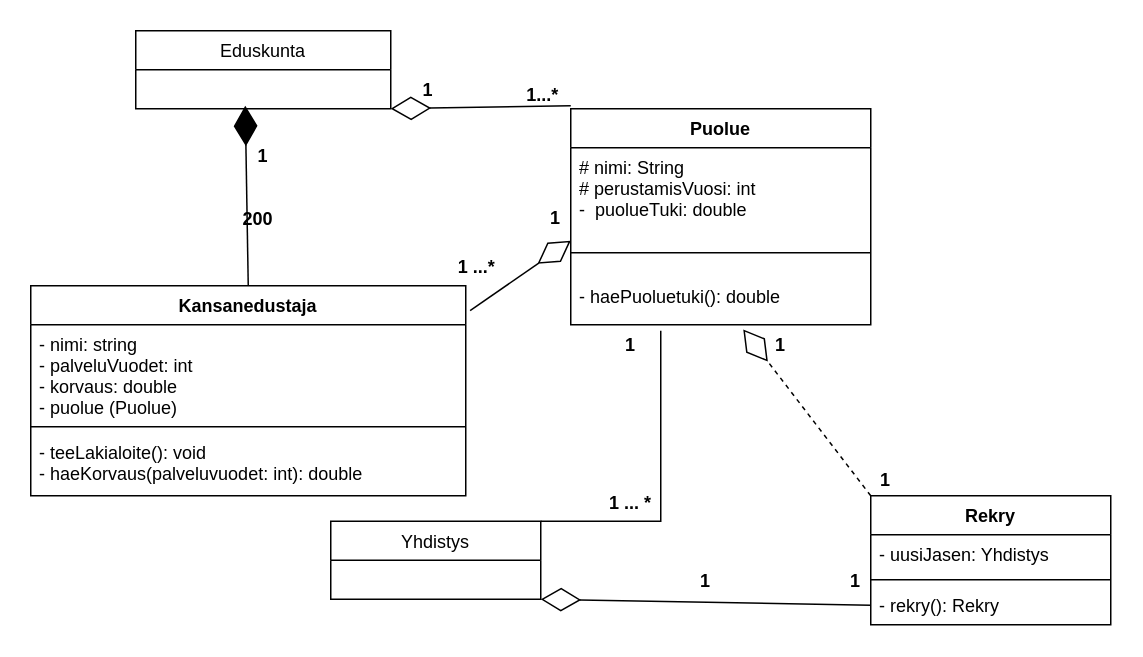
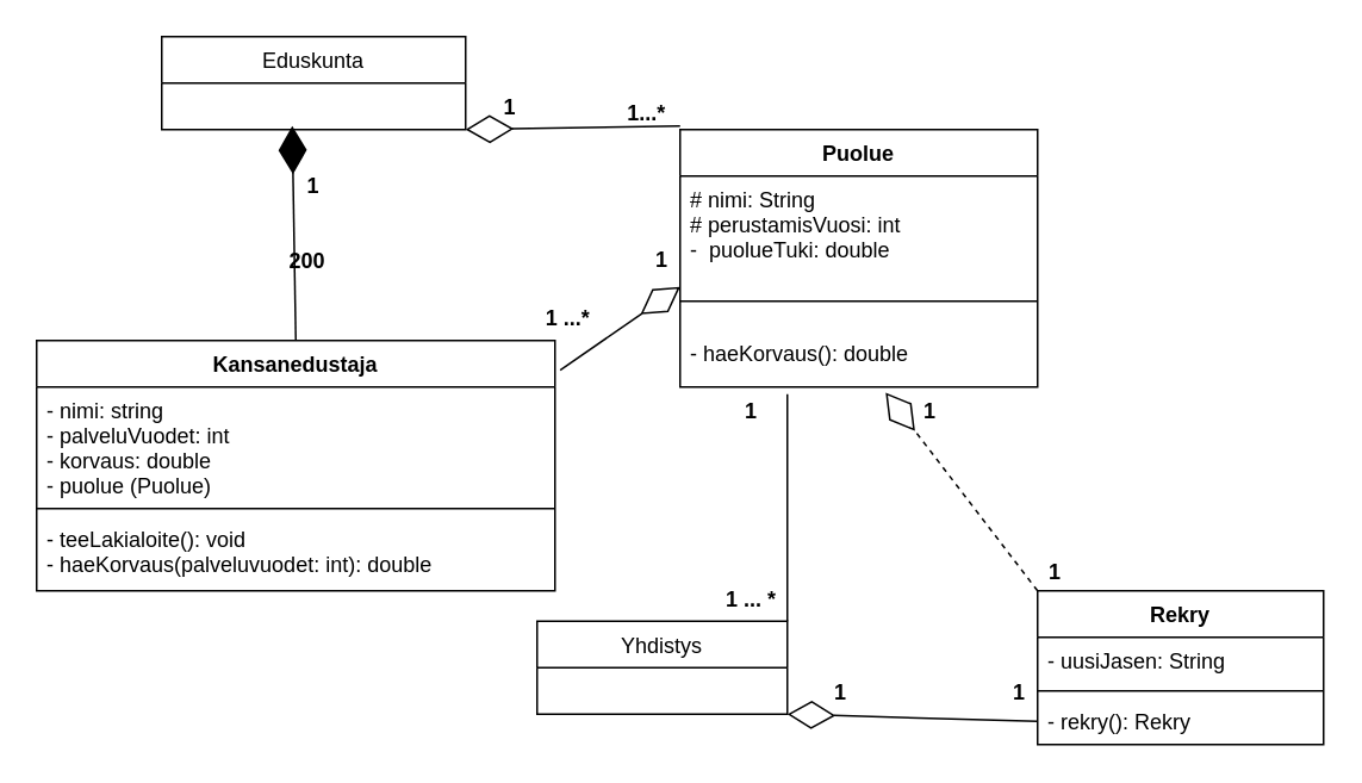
  <mxCell id="0" />
  <mxCell id="1" parent="0" />
  <mxCell id="2" value="Eduskunta" style="swimlane;fontStyle=0;childLayout=stackLayout;horizontal=1;startSize=26;fillColor=none;horizontalStack=0;resizeParent=1;resizeParentMax=0;resizeLast=0;collapsible=1;marginBottom=0;" vertex="1" parent="1"><mxGeometry x="90" y="20" width="170" height="52" as="geometry" /></mxCell>
- <mxCell id="3" value="Yhdistys" style="swimlane;fontStyle=0;childLayout=stackLayout;horizontal=1;startSize=26;fillColor=none;horizontalStack=0;resizeParent=1;resizeParentMax=0;resizeLast=0;collapsible=1;marginBottom=0;" vertex="1" parent="1"><mxGeometry x="220" y="347" width="140" height="52" as="geometry" /></mxCell>
+ <mxCell id="3" value="Yhdistys" style="swimlane;fontStyle=0;childLayout=stackLayout;horizontal=1;startSize=26;fillColor=none;horizontalStack=0;resizeParent=1;resizeParentMax=0;resizeLast=0;collapsible=1;marginBottom=0;" vertex="1" parent="1"><mxGeometry x="300" y="347" width="140" height="52" as="geometry" /></mxCell>
  <mxCell id="4" value="Kansanedustaja" style="swimlane;fontStyle=1;align=center;verticalAlign=top;childLayout=stackLayout;horizontal=1;startSize=26;horizontalStack=0;resizeParent=1;resizeParentMax=0;resizeLast=0;collapsible=1;marginBottom=0;" vertex="1" parent="1"><mxGeometry x="20" y="190" width="290" height="140" as="geometry"><mxRectangle x="130" y="240" width="130" height="30" as="alternateBounds" /></mxGeometry></mxCell>
  <mxCell id="5" value="- nimi: string&#10;- palveluVuodet: int&#10;- korvaus: double&#10;- puolue (Puolue)" style="text;strokeColor=none;fillColor=none;align=left;verticalAlign=top;spacingLeft=4;spacingRight=4;overflow=hidden;rotatable=0;points=[[0,0.5],[1,0.5]];portConstraint=eastwest;" vertex="1" parent="4"><mxGeometry y="26" width="290" height="64" as="geometry" /></mxCell>
  <mxCell id="6" value="" style="line;strokeWidth=1;fillColor=none;align=left;verticalAlign=middle;spacingTop=-1;spacingLeft=3;spacingRight=3;rotatable=0;labelPosition=right;points=[];portConstraint=eastwest;strokeColor=inherit;" vertex="1" parent="4"><mxGeometry y="90" width="290" height="8" as="geometry" /></mxCell>
  <mxCell id="7" value="- teeLakialoite(): void&#10;- haeKorvaus(palveluvuodet: int): double" style="text;strokeColor=none;fillColor=none;align=left;verticalAlign=top;spacingLeft=4;spacingRight=4;overflow=hidden;rotatable=0;points=[[0,0.5],[1,0.5]];portConstraint=eastwest;" vertex="1" parent="4"><mxGeometry y="98" width="290" height="42" as="geometry" /></mxCell>
  <mxCell id="8" value="Puolue" style="swimlane;fontStyle=1;align=center;verticalAlign=top;childLayout=stackLayout;horizontal=1;startSize=26;horizontalStack=0;resizeParent=1;resizeParentMax=0;resizeLast=0;collapsible=1;marginBottom=0;" vertex="1" parent="1"><mxGeometry x="380" y="72" width="200" height="144" as="geometry" /></mxCell>
  <mxCell id="9" value="# nimi: String &#10;# perustamisVuosi: int&#10;-  puolueTuki: double" style="text;strokeColor=none;fillColor=none;align=left;verticalAlign=top;spacingLeft=4;spacingRight=4;overflow=hidden;rotatable=0;points=[[0,0.5],[1,0.5]];portConstraint=eastwest;" vertex="1" parent="8"><mxGeometry y="26" width="200" height="54" as="geometry" /></mxCell>
  <mxCell id="10" value="" style="line;strokeWidth=1;fillColor=none;align=left;verticalAlign=middle;spacingTop=-1;spacingLeft=3;spacingRight=3;rotatable=0;labelPosition=right;points=[];portConstraint=eastwest;strokeColor=inherit;" vertex="1" parent="8"><mxGeometry y="80" width="200" height="32" as="geometry" /></mxCell>
- <mxCell id="11" value="- haePuoluetuki(): double" style="text;strokeColor=none;fillColor=none;align=left;verticalAlign=top;spacingLeft=4;spacingRight=4;overflow=hidden;rotatable=0;points=[[0,0.5],[1,0.5]];portConstraint=eastwest;" vertex="1" parent="8"><mxGeometry y="112" width="200" height="32" as="geometry" /></mxCell>
+ <mxCell id="11" value="- haeKorvaus(): double" style="text;strokeColor=none;fillColor=none;align=left;verticalAlign=top;spacingLeft=4;spacingRight=4;overflow=hidden;rotatable=0;points=[[0,0.5],[1,0.5]];portConstraint=eastwest;" vertex="1" parent="8"><mxGeometry y="112" width="200" height="32" as="geometry" /></mxCell>
  <mxCell id="12" value="1" style="text;align=center;fontStyle=1;verticalAlign=middle;spacingLeft=3;spacingRight=3;strokeColor=none;rotatable=0;points=[[0,0.5],[1,0.5]];portConstraint=eastwest;" vertex="1" parent="1"><mxGeometry x="165" y="90" width="20" height="26" as="geometry" /></mxCell>
  <mxCell id="13" value=" 200" style="text;align=center;fontStyle=1;verticalAlign=middle;spacingLeft=3;spacingRight=3;strokeColor=none;rotatable=0;points=[[0,0.5],[1,0.5]];portConstraint=eastwest;" vertex="1" parent="1"><mxGeometry x="155" y="130" width="30" height="30" as="geometry" /></mxCell>
  <mxCell id="14" value="Rekry" style="swimlane;fontStyle=1;align=center;verticalAlign=top;childLayout=stackLayout;horizontal=1;startSize=26;horizontalStack=0;resizeParent=1;resizeParentMax=0;resizeLast=0;collapsible=1;marginBottom=0;" vertex="1" parent="1"><mxGeometry x="580" y="330" width="160" height="86" as="geometry" /></mxCell>
- <mxCell id="15" value="- uusiJasen: Yhdistys" style="text;strokeColor=none;fillColor=none;align=left;verticalAlign=top;spacingLeft=4;spacingRight=4;overflow=hidden;rotatable=0;points=[[0,0.5],[1,0.5]];portConstraint=eastwest;" vertex="1" parent="14"><mxGeometry y="26" width="160" height="26" as="geometry" /></mxCell>
+ <mxCell id="15" value="- uusiJasen: String" style="text;strokeColor=none;fillColor=none;align=left;verticalAlign=top;spacingLeft=4;spacingRight=4;overflow=hidden;rotatable=0;points=[[0,0.5],[1,0.5]];portConstraint=eastwest;" vertex="1" parent="14"><mxGeometry y="26" width="160" height="26" as="geometry" /></mxCell>
  <mxCell id="16" value="" style="line;strokeWidth=1;fillColor=none;align=left;verticalAlign=middle;spacingTop=-1;spacingLeft=3;spacingRight=3;rotatable=0;labelPosition=right;points=[];portConstraint=eastwest;strokeColor=inherit;" vertex="1" parent="14"><mxGeometry y="52" width="160" height="8" as="geometry" /></mxCell>
  <mxCell id="17" value="- rekry(): Rekry" style="text;strokeColor=none;fillColor=none;align=left;verticalAlign=top;spacingLeft=4;spacingRight=4;overflow=hidden;rotatable=0;points=[[0,0.5],[1,0.5]];portConstraint=eastwest;" vertex="1" parent="14"><mxGeometry y="60" width="160" height="26" as="geometry" /></mxCell>
  <mxCell id="18" value="" style="endArrow=diamondThin;endFill=1;endSize=24;html=1;rounded=0;exitX=0.5;exitY=0;exitDx=0;exitDy=0;" edge="1" parent="1" source="4"><mxGeometry width="160" relative="1" as="geometry"><mxPoint x="280" y="190" as="sourcePoint" /><mxPoint x="163" y="70" as="targetPoint" /></mxGeometry></mxCell>
  <mxCell id="19" value="" style="endArrow=diamondThin;endFill=0;endSize=24;html=1;rounded=0;entryX=1;entryY=1;entryDx=0;entryDy=0;" edge="1" parent="1" target="2"><mxGeometry width="160" relative="1" as="geometry"><mxPoint x="380" y="70" as="sourcePoint" /><mxPoint x="440" y="190" as="targetPoint" /></mxGeometry></mxCell>
  <mxCell id="20" value="1" style="text;align=center;fontStyle=1;verticalAlign=middle;spacingLeft=3;spacingRight=3;strokeColor=none;rotatable=0;points=[[0,0.5],[1,0.5]];portConstraint=eastwest;" vertex="1" parent="1"><mxGeometry x="275" y="46" width="20" height="26" as="geometry" /></mxCell>
  <mxCell id="21" value="1...*" style="text;align=center;fontStyle=1;verticalAlign=middle;spacingLeft=3;spacingRight=3;strokeColor=none;rotatable=0;points=[[0,0.5],[1,0.5]];portConstraint=eastwest;" vertex="1" parent="1"><mxGeometry x="343" y="44" width="37" height="36" as="geometry" /></mxCell>
  <mxCell id="22" value="" style="endArrow=diamondThin;endFill=0;endSize=24;html=1;rounded=0;exitX=1.01;exitY=0.119;exitDx=0;exitDy=0;exitPerimeter=0;" edge="1" parent="1" source="4"><mxGeometry width="160" relative="1" as="geometry"><mxPoint x="270" y="200" as="sourcePoint" /><mxPoint x="380" y="160" as="targetPoint" /></mxGeometry></mxCell>
  <mxCell id="23" value="1" style="text;align=center;fontStyle=1;verticalAlign=middle;spacingLeft=3;spacingRight=3;strokeColor=none;rotatable=0;points=[[0,0.5],[1,0.5]];portConstraint=eastwest;" vertex="1" parent="1"><mxGeometry x="360" y="129" width="20" height="30" as="geometry" /></mxCell>
  <mxCell id="24" value="1 ...*" style="text;align=center;fontStyle=1;verticalAlign=middle;spacingLeft=3;spacingRight=3;strokeColor=none;rotatable=0;points=[[0,0.5],[1,0.5]];portConstraint=eastwest;" vertex="1" parent="1"><mxGeometry x="300" y="164" width="35" height="26" as="geometry" /></mxCell>
  <mxCell id="25" value="" style="endArrow=none;html=1;edgeStyle=orthogonalEdgeStyle;rounded=0;entryX=1;entryY=0;entryDx=0;entryDy=0;" edge="1" parent="1" target="3"><mxGeometry relative="1" as="geometry"><mxPoint x="440" y="220" as="sourcePoint" /><mxPoint x="440" y="190" as="targetPoint" /><Array as="points"><mxPoint x="440" y="260" /><mxPoint x="440" y="260" /></Array></mxGeometry></mxCell>
  <mxCell id="26" value="1" style="text;align=center;fontStyle=1;verticalAlign=middle;spacingLeft=3;spacingRight=3;strokeColor=none;rotatable=0;points=[[0,0.5],[1,0.5]];portConstraint=eastwest;" vertex="1" parent="1"><mxGeometry x="410" y="216" width="20" height="26" as="geometry" /></mxCell>
  <mxCell id="27" value="1 ... *" style="text;align=center;fontStyle=1;verticalAlign=middle;spacingLeft=3;spacingRight=3;strokeColor=none;rotatable=0;points=[[0,0.5],[1,0.5]];portConstraint=eastwest;" vertex="1" parent="1"><mxGeometry x="410" y="321" width="20" height="26" as="geometry" /></mxCell>
  <mxCell id="28" value="1" style="text;align=center;fontStyle=1;verticalAlign=middle;spacingLeft=3;spacingRight=3;strokeColor=none;rotatable=0;points=[[0,0.5],[1,0.5]];portConstraint=eastwest;" vertex="1" parent="1"><mxGeometry x="560" y="373" width="20" height="26" as="geometry" /></mxCell>
  <mxCell id="29" value="1" style="text;align=center;fontStyle=1;verticalAlign=middle;spacingLeft=3;spacingRight=3;strokeColor=none;rotatable=0;points=[[0,0.5],[1,0.5]];portConstraint=eastwest;" vertex="1" parent="1"><mxGeometry x="460" y="373" width="20" height="26" as="geometry" /></mxCell>
  <mxCell id="30" value="1" style="text;align=center;fontStyle=1;verticalAlign=middle;spacingLeft=3;spacingRight=3;strokeColor=none;rotatable=0;points=[[0,0.5],[1,0.5]];portConstraint=eastwest;" vertex="1" parent="1"><mxGeometry x="510" y="216" width="20" height="26" as="geometry" /></mxCell>
  <mxCell id="31" value="1" style="text;align=center;fontStyle=1;verticalAlign=middle;spacingLeft=3;spacingRight=3;strokeColor=none;rotatable=0;points=[[0,0.5],[1,0.5]];portConstraint=eastwest;" vertex="1" parent="1"><mxGeometry x="580" y="306" width="20" height="26" as="geometry" /></mxCell>
  <mxCell id="32" value="" style="endArrow=diamondThin;endFill=0;endSize=24;html=1;rounded=0;exitX=0;exitY=0;exitDx=0;exitDy=0;entryX=0.575;entryY=1.099;entryDx=0;entryDy=0;entryPerimeter=0;dashed=1;" edge="1" parent="1" source="14" target="11"><mxGeometry width="160" relative="1" as="geometry"><mxPoint x="270" y="220" as="sourcePoint" /><mxPoint x="490" y="210" as="targetPoint" /></mxGeometry></mxCell>
  <mxCell id="33" value="" style="endArrow=diamondThin;endFill=0;endSize=24;html=1;rounded=0;entryX=1;entryY=1;entryDx=0;entryDy=0;exitX=0;exitY=0.5;exitDx=0;exitDy=0;" edge="1" parent="1" source="17" target="3"><mxGeometry width="160" relative="1" as="geometry"><mxPoint x="590" y="340" as="sourcePoint" /><mxPoint x="505" y="229" as="targetPoint" /></mxGeometry></mxCell>
